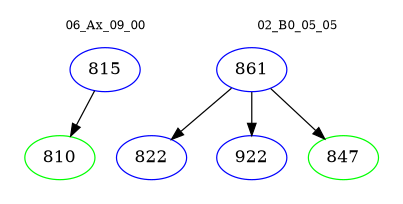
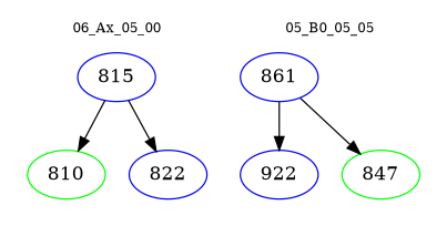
  digraph {
    node [color=blue]
    edge [color=black]
    n1 [label=815]
    n2 [color=green label=810]
    n3 [label=822]
    n4 [label=861]
    n5 [label=922]
    n6 [color=green label=847]
    subgraph cluster_1 {
      color=white
      fontsize=10
-     label="06_Ax_09_00"
+     label="06_Ax_05_00"
      n1
      n2
      n3
    }
    subgraph cluster_2 {
      color=white
      fontsize=10
-     label="02_B0_05_05"
+     label="05_B0_05_05"
      n4
      n5
      n6
    }
    n1 -> n2
-   n4 -> n3
+   n1 -> n3
    n4 -> n5
    n4 -> n6
  }
